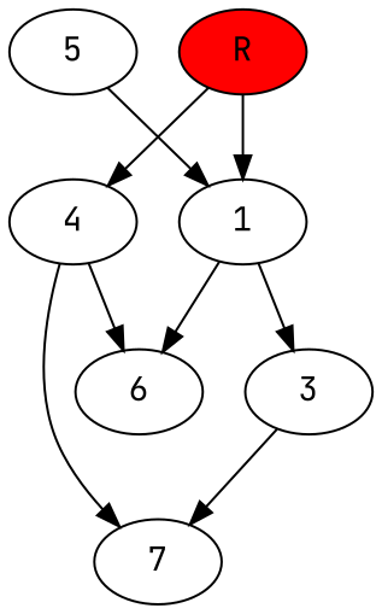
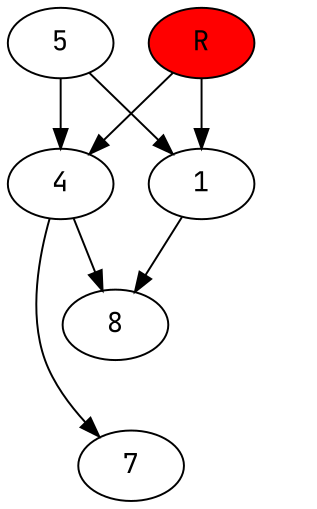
  digraph {
    fontname="JetBrains Mono"
    node [fontname="JetBrains Mono"]
    edge [fontname="JetBrains Mono"]
    1
-   3
-   8 [label=6]
+   8
    7
    4
    5
    R [fillcolor="#ff0000" style=filled]
-   1 -> 3
    1 -> 8
-   3 -> 7
    4 -> 8
    4 -> 7
    5 -> 1
+   5 -> 4
    R -> 1
    R -> 4
  }
